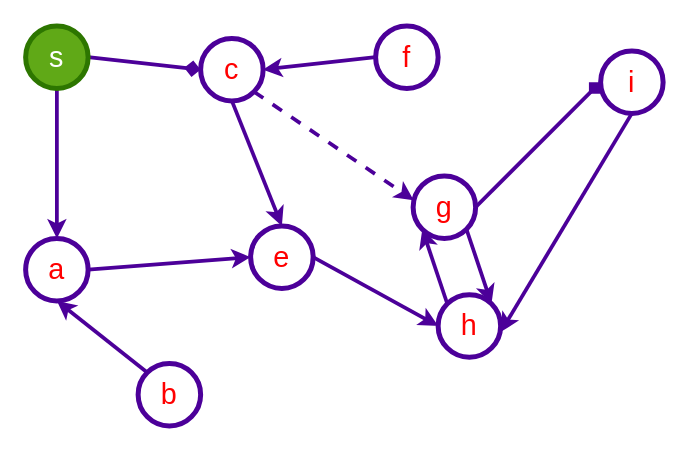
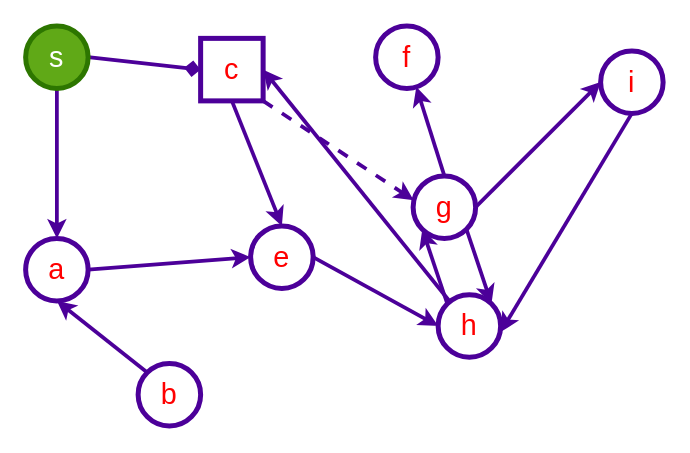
  <mxCell id="0" />
  <mxCell id="1" parent="0" />
  <mxCell id="2" style="rounded=0;orthogonalLoop=1;jettySize=auto;html=1;exitX=1;exitY=0.5;exitDx=0;exitDy=0;entryX=0;entryY=0.5;entryDx=0;entryDy=0;fontSize=23;fontColor=#FF0000;endArrow=diamond;endFill=1;strokeWidth=3;strokeColor=#4C0099;" edge="1" parent="1" source="4" target="8"><mxGeometry relative="1" as="geometry" /></mxCell>
  <mxCell id="3" style="edgeStyle=none;rounded=0;orthogonalLoop=1;jettySize=auto;html=1;exitX=0.5;exitY=1;exitDx=0;exitDy=0;fontSize=23;fontColor=#FF0000;endArrow=classic;endFill=1;strokeColor=#4C0099;strokeWidth=3;" edge="1" parent="1" source="4" target="16"><mxGeometry relative="1" as="geometry" /></mxCell>
  <mxCell id="4" value="s" style="ellipse;whiteSpace=wrap;html=1;aspect=fixed;fontSize=23;fontColor=#ffffff;strokeColor=#2D7600;strokeWidth=4;fillColor=#60a917;" vertex="1" parent="1"><mxGeometry x="20" y="20" width="50" height="50" as="geometry" /></mxCell>
  <mxCell id="5" style="edgeStyle=none;rounded=0;orthogonalLoop=1;jettySize=auto;html=1;exitX=0.5;exitY=1;exitDx=0;exitDy=0;entryX=0.5;entryY=0;entryDx=0;entryDy=0;fontSize=23;fontColor=#FF0000;endArrow=classic;endFill=1;strokeColor=#4C0099;strokeWidth=3;" edge="1" parent="1" source="8" target="14"><mxGeometry relative="1" as="geometry" /></mxCell>
- <mxCell id="6" style="edgeStyle=none;rounded=0;orthogonalLoop=1;jettySize=auto;html=1;exitX=1;exitY=0.5;exitDx=0;exitDy=0;entryX=0;entryY=0.5;entryDx=0;entryDy=0;endArrow=none;endFill=0;fontSize=23;strokeColor=#4C0099;fontColor=#FF0000;strokeWidth=3;startArrow=classic;startFill=1;" edge="1" parent="1" source="8" target="19"><mxGeometry relative="1" as="geometry" /></mxCell>
+ <mxCell id="6" style="edgeStyle=none;rounded=0;orthogonalLoop=1;jettySize=auto;html=1;exitX=1;exitY=0.5;exitDx=0;exitDy=0;endArrow=none;endFill=0;fontSize=23;strokeColor=#4C0099;fontColor=#FF0000;strokeWidth=3;startArrow=classic;startFill=1;" edge="1" parent="1" source="8" target="21"><mxGeometry relative="1" as="geometry" /></mxCell>
  <mxCell id="7" style="edgeStyle=none;rounded=0;orthogonalLoop=1;jettySize=auto;html=1;exitX=1;exitY=1;exitDx=0;exitDy=0;entryX=0.009;entryY=0.389;entryDx=0;entryDy=0;entryPerimeter=0;endArrow=classic;endFill=1;fontSize=23;strokeColor=#4C0099;fontColor=#FF0000;strokeWidth=3;dashed=1;" edge="1" parent="1" source="8" target="12"><mxGeometry relative="1" as="geometry" /></mxCell>
- <mxCell id="8" value="c" style="ellipse;whiteSpace=wrap;html=1;aspect=fixed;fontSize=23;fontColor=#FF0000;strokeColor=#4C0099;strokeWidth=4;" vertex="1" parent="1"><mxGeometry x="160" y="30" width="50" height="50" as="geometry" /></mxCell>
- <mxCell id="10" style="edgeStyle=none;rounded=0;orthogonalLoop=1;jettySize=auto;html=1;exitX=1;exitY=0.5;exitDx=0;exitDy=0;entryX=0;entryY=0.5;entryDx=0;entryDy=0;endArrow=diamond;endFill=1;fontSize=23;strokeColor=#4C0099;fontColor=#FF0000;strokeWidth=3;" edge="1" parent="1" source="12" target="23"><mxGeometry relative="1" as="geometry" /></mxCell>
+ <mxCell id="8" value="c" style="whiteSpace=wrap;html=1;aspect=fixed;fontSize=23;fontColor=#FF0000;strokeColor=#4C0099;strokeWidth=4;rounded=0;" vertex="1" parent="1"><mxGeometry x="160" y="30" width="50" height="50" as="geometry" /></mxCell>
+ <mxCell id="9" style="edgeStyle=none;rounded=0;orthogonalLoop=1;jettySize=auto;html=1;exitX=0.5;exitY=0;exitDx=0;exitDy=0;endArrow=classic;endFill=1;fontSize=23;strokeColor=#4C0099;fontColor=#FF0000;strokeWidth=3;" edge="1" parent="1" source="12" target="19"><mxGeometry relative="1" as="geometry" /></mxCell>
+ <mxCell id="10" style="edgeStyle=none;rounded=0;orthogonalLoop=1;jettySize=auto;html=1;exitX=1;exitY=0.5;exitDx=0;exitDy=0;entryX=0;entryY=0.5;entryDx=0;entryDy=0;endArrow=classic;endFill=1;fontSize=23;strokeColor=#4C0099;fontColor=#FF0000;strokeWidth=3;" edge="1" parent="1" source="12" target="23"><mxGeometry relative="1" as="geometry" /></mxCell>
  <mxCell id="11" style="edgeStyle=none;rounded=0;orthogonalLoop=1;jettySize=auto;html=1;exitX=1;exitY=1;exitDx=0;exitDy=0;entryX=1;entryY=0;entryDx=0;entryDy=0;endArrow=classic;endFill=1;fontSize=23;strokeColor=#4C0099;fontColor=#FF0000;strokeWidth=3;" edge="1" parent="1" source="12" target="21"><mxGeometry relative="1" as="geometry" /></mxCell>
  <mxCell id="12" value="g" style="ellipse;whiteSpace=wrap;html=1;aspect=fixed;fontSize=23;fontColor=#FF0000;strokeColor=#4C0099;strokeWidth=4;" vertex="1" parent="1"><mxGeometry x="330" y="140" width="50" height="50" as="geometry" /></mxCell>
  <mxCell id="13" style="edgeStyle=none;rounded=0;orthogonalLoop=1;jettySize=auto;html=1;exitX=1;exitY=0.5;exitDx=0;exitDy=0;entryX=0;entryY=0.5;entryDx=0;entryDy=0;endArrow=classic;endFill=1;fontSize=23;strokeColor=#4C0099;fontColor=#FF0000;strokeWidth=3;" edge="1" parent="1" source="14" target="21"><mxGeometry relative="1" as="geometry" /></mxCell>
  <mxCell id="14" value="e" style="ellipse;whiteSpace=wrap;html=1;aspect=fixed;fontSize=23;fontColor=#FF0000;strokeColor=#4C0099;strokeWidth=4;" vertex="1" parent="1"><mxGeometry x="200" y="180" width="50" height="50" as="geometry" /></mxCell>
  <mxCell id="15" style="edgeStyle=none;rounded=0;orthogonalLoop=1;jettySize=auto;html=1;exitX=1;exitY=0.5;exitDx=0;exitDy=0;entryX=0;entryY=0.5;entryDx=0;entryDy=0;fontSize=23;fontColor=#FF0000;endArrow=classic;endFill=1;strokeColor=#4C0099;strokeWidth=3;" edge="1" parent="1" source="16" target="14"><mxGeometry relative="1" as="geometry" /></mxCell>
  <mxCell id="16" value="a" style="ellipse;whiteSpace=wrap;html=1;aspect=fixed;fontSize=23;fontColor=#FF0000;strokeColor=#4C0099;strokeWidth=4;" vertex="1" parent="1"><mxGeometry x="20" y="190" width="50" height="50" as="geometry" /></mxCell>
  <mxCell id="17" style="rounded=0;orthogonalLoop=1;jettySize=auto;html=1;exitX=0;exitY=0;exitDx=0;exitDy=0;entryX=0.5;entryY=1;entryDx=0;entryDy=0;endArrow=classic;endFill=1;fontSize=23;strokeColor=#4C0099;fontColor=#FF0000;strokeWidth=3;" edge="1" parent="1" source="18" target="16"><mxGeometry relative="1" as="geometry" /></mxCell>
  <mxCell id="18" value="b" style="ellipse;whiteSpace=wrap;html=1;aspect=fixed;fontSize=23;fontColor=#FF0000;strokeColor=#4C0099;strokeWidth=4;" vertex="1" parent="1"><mxGeometry x="110" y="290" width="50" height="50" as="geometry" /></mxCell>
  <mxCell id="19" value="f" style="ellipse;whiteSpace=wrap;html=1;aspect=fixed;fontSize=23;fontColor=#FF0000;strokeColor=#4C0099;strokeWidth=4;" vertex="1" parent="1"><mxGeometry x="300" y="20" width="50" height="50" as="geometry" /></mxCell>
  <mxCell id="20" style="edgeStyle=none;rounded=0;orthogonalLoop=1;jettySize=auto;html=1;exitX=0;exitY=0;exitDx=0;exitDy=0;entryX=0;entryY=1;entryDx=0;entryDy=0;endArrow=classic;endFill=1;fontSize=23;strokeColor=#4C0099;fontColor=#FF0000;strokeWidth=3;" edge="1" parent="1" source="21" target="12"><mxGeometry relative="1" as="geometry" /></mxCell>
  <mxCell id="21" value="h" style="ellipse;whiteSpace=wrap;html=1;aspect=fixed;fontSize=23;fontColor=#FF0000;strokeColor=#4C0099;strokeWidth=4;" vertex="1" parent="1"><mxGeometry x="350" y="235" width="50" height="50" as="geometry" /></mxCell>
  <mxCell id="22" style="edgeStyle=none;rounded=0;orthogonalLoop=1;jettySize=auto;html=1;exitX=0.5;exitY=1;exitDx=0;exitDy=0;entryX=1;entryY=0.6;entryDx=0;entryDy=0;entryPerimeter=0;endArrow=classic;endFill=1;fontSize=23;strokeColor=#4C0099;fontColor=#FF0000;strokeWidth=3;" edge="1" parent="1" source="23" target="21"><mxGeometry relative="1" as="geometry" /></mxCell>
  <mxCell id="23" value="i" style="ellipse;whiteSpace=wrap;html=1;aspect=fixed;fontSize=23;fontColor=#FF0000;strokeColor=#4C0099;strokeWidth=4;" vertex="1" parent="1"><mxGeometry x="480" y="40" width="50" height="50" as="geometry" /></mxCell>
